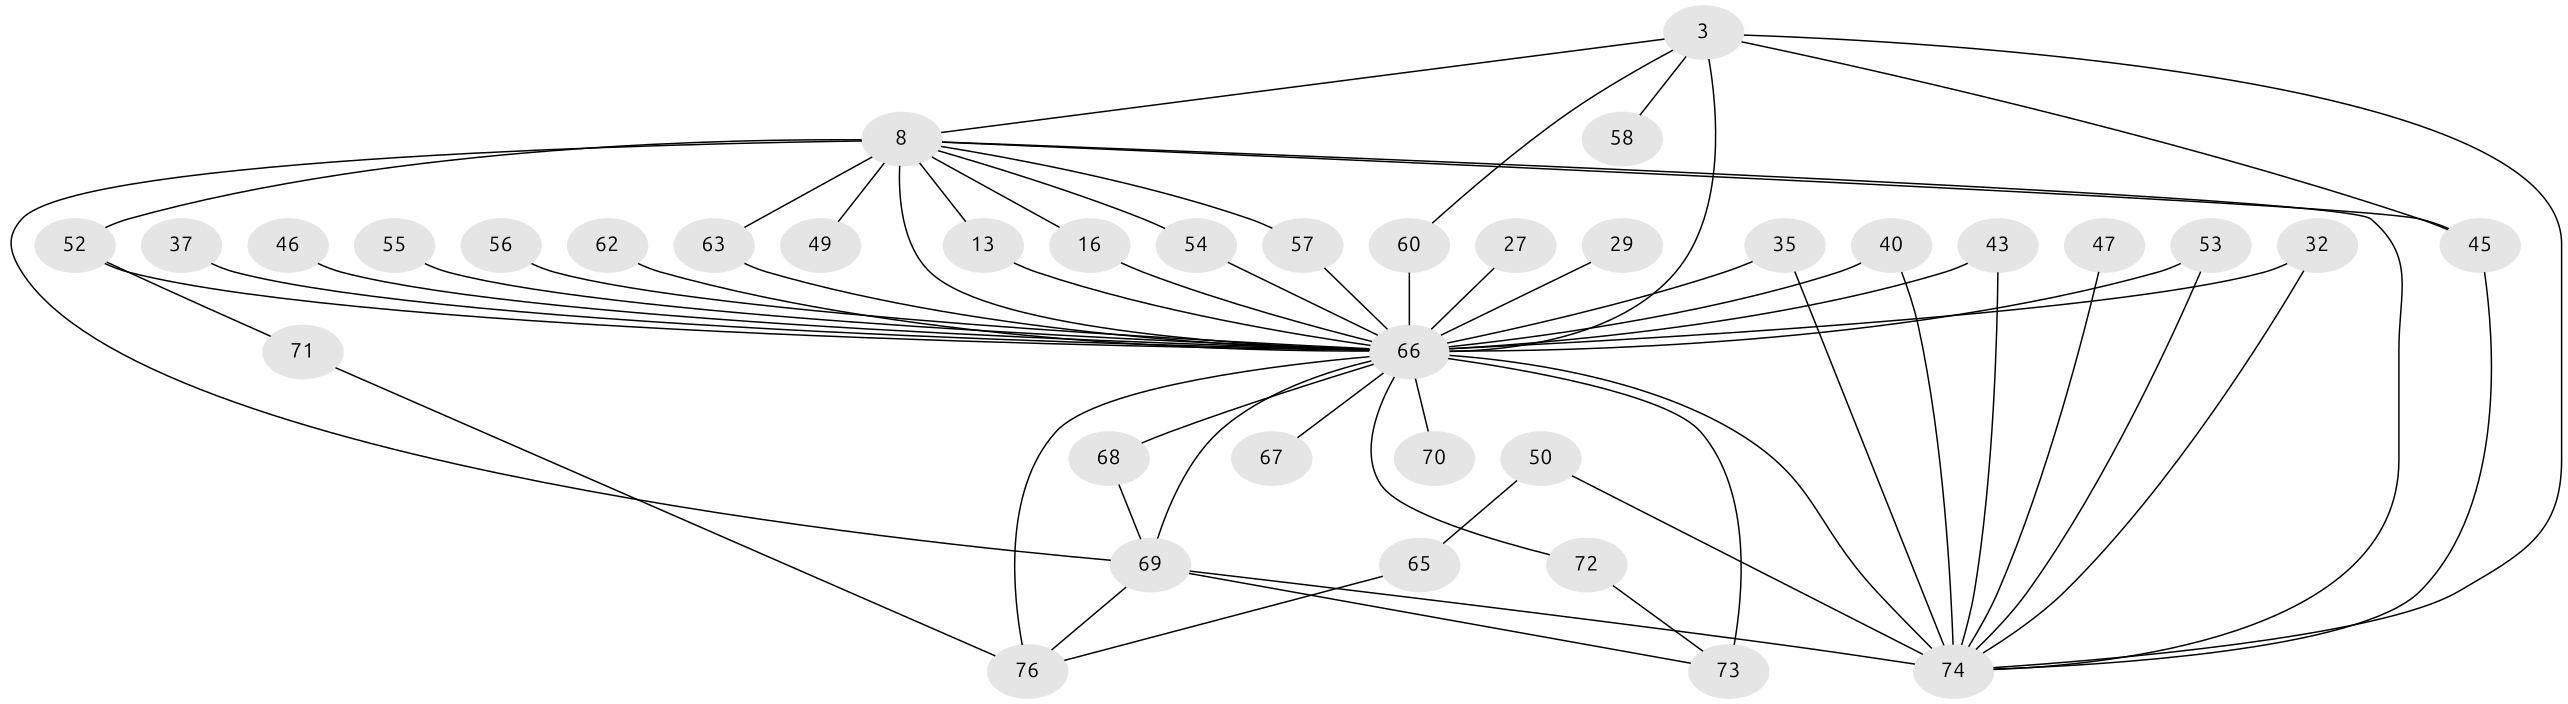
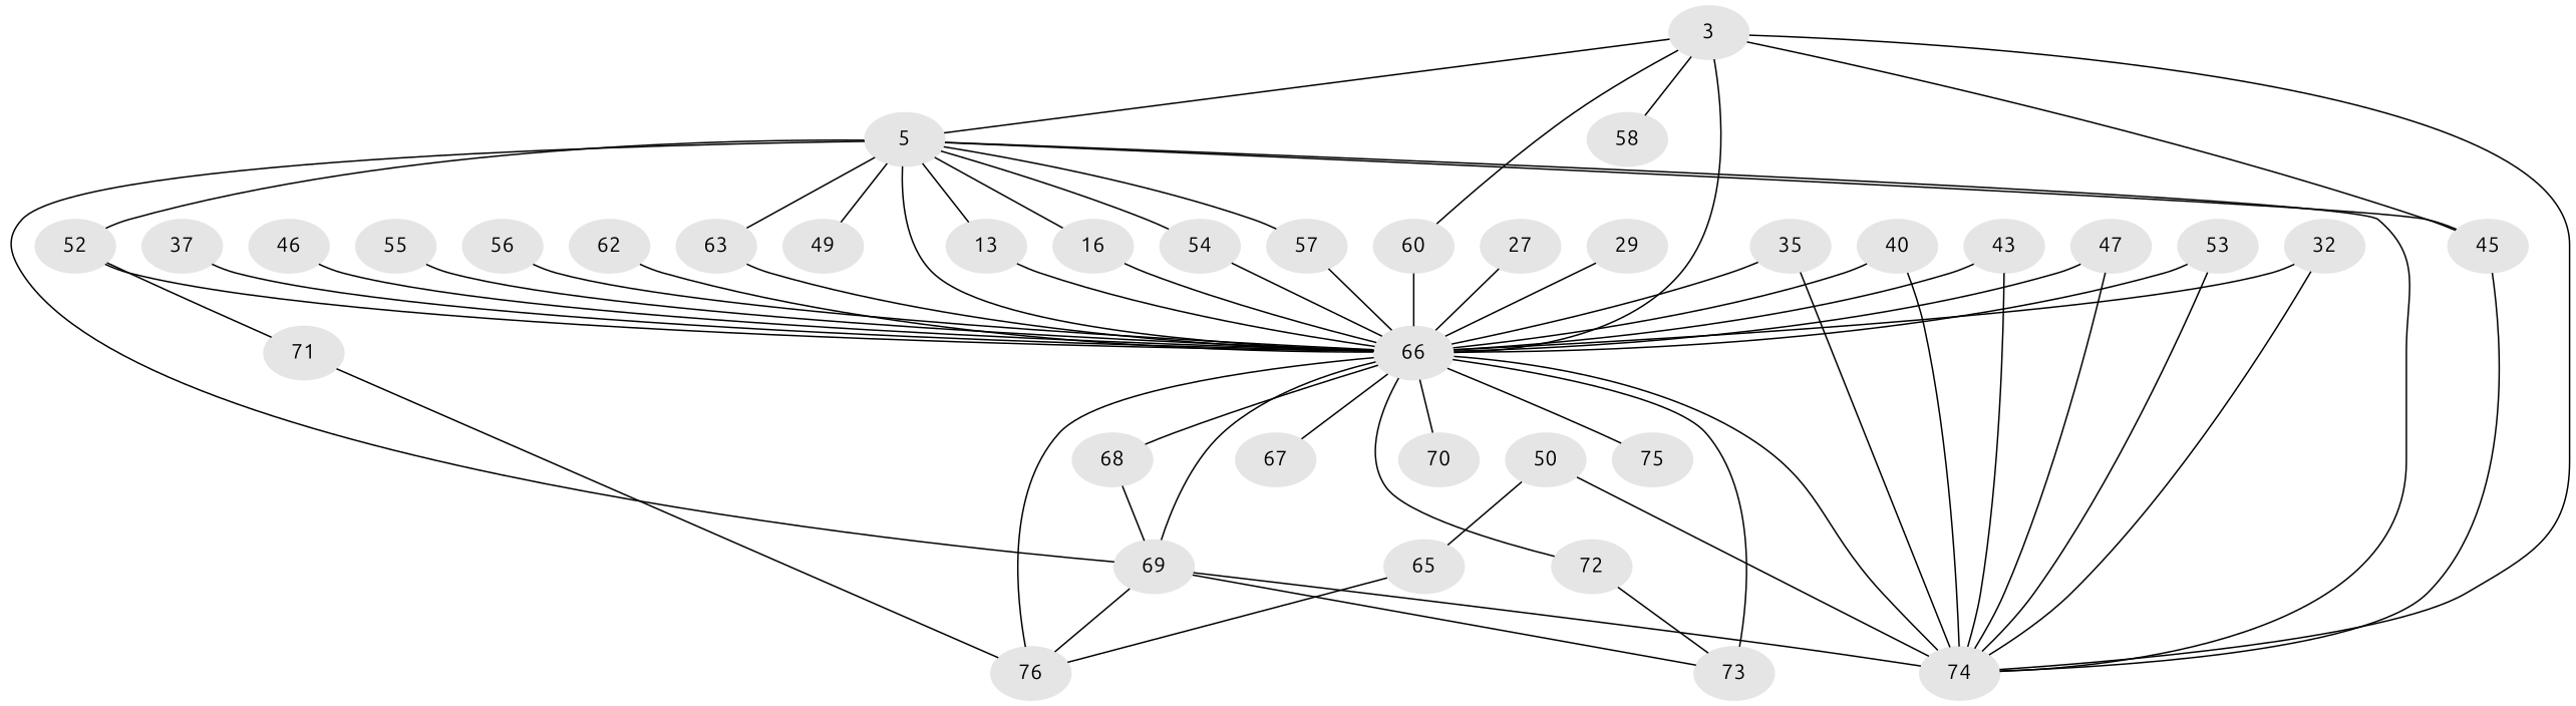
  graph {
    fontname=Ubuntu
    node [color=gray90 fontname=Ubuntu style=filled]
    edge [fontname=Ubuntu]
    3 [super="+2"]
-   5 [super="+4" label=8]
+   5 [super="+4"]
    45 [super="+24"]
    58
    60 [super="+51"]
    66 [super="+26+7+38"]
    74 [super="+44+8"]
    13
    16
    49
    52 [super="+41+48"]
    54
    57
    63
    69 [super="+19+33+36+42+61"]
+   75 [super="+59"]
    76 [super="+64+31"]
    67
    68 [super="+17"]
    70
    72
    73 [super="+15"]
    71
    27
    29
    32
    35
    37
    40
    43
    46
    47 [super="+28"]
    55 [super="+23"]
    50
    65
    53
    56
    62
    3 -- 5 [weight=4]
    3 -- 45
    3 -- 58 [weight=2]
    3 -- 60
    3 -- 66 [weight=10]
    3 -- 74 [weight=4]
    5 -- 45 [weight=2]
    5 -- 66 [weight=10]
    5 -- 74 [weight=5]
    5 -- 13
    5 -- 16
    5 -- 49
    5 -- 52 [weight=4]
    5 -- 54
    5 -- 57
    5 -- 63
    5 -- 69
    45 -- 74
    60 -- 66 [weight=3]
    66 -- 74 [weight=10]
    66 -- 69 [weight=3]
+   66 -- 75 [weight=2]
    66 -- 76 [weight=3]
    66 -- 67 [weight=2]
    66 -- 68 [weight=2]
    66 -- 70 [weight=2]
    66 -- 72
    66 -- 73 [weight=5]
    13 -- 66
    16 -- 66
    52 -- 66
    52 -- 71
    54 -- 66
    57 -- 66
    63 -- 66
    69 -- 74
    69 -- 76 [weight=2]
    69 -- 73
    68 -- 69 [weight=2]
    72 -- 73
    71 -- 76
    27 -- 66
    29 -- 66 [weight=2]
    32 -- 66
    32 -- 74
    35 -- 66
    35 -- 74
    37 -- 66 [weight=2]
    40 -- 66
    40 -- 74
    43 -- 66
    43 -- 74
    46 -- 66 [weight=2]
+   47 -- 66 [weight=3]
    47 -- 74
    55 -- 66 [weight=3]
    50 -- 74 [weight=2]
    50 -- 65
    65 -- 76
    53 -- 66
    53 -- 74
    56 -- 66 [weight=2]
    62 -- 66 [weight=2]
  }
